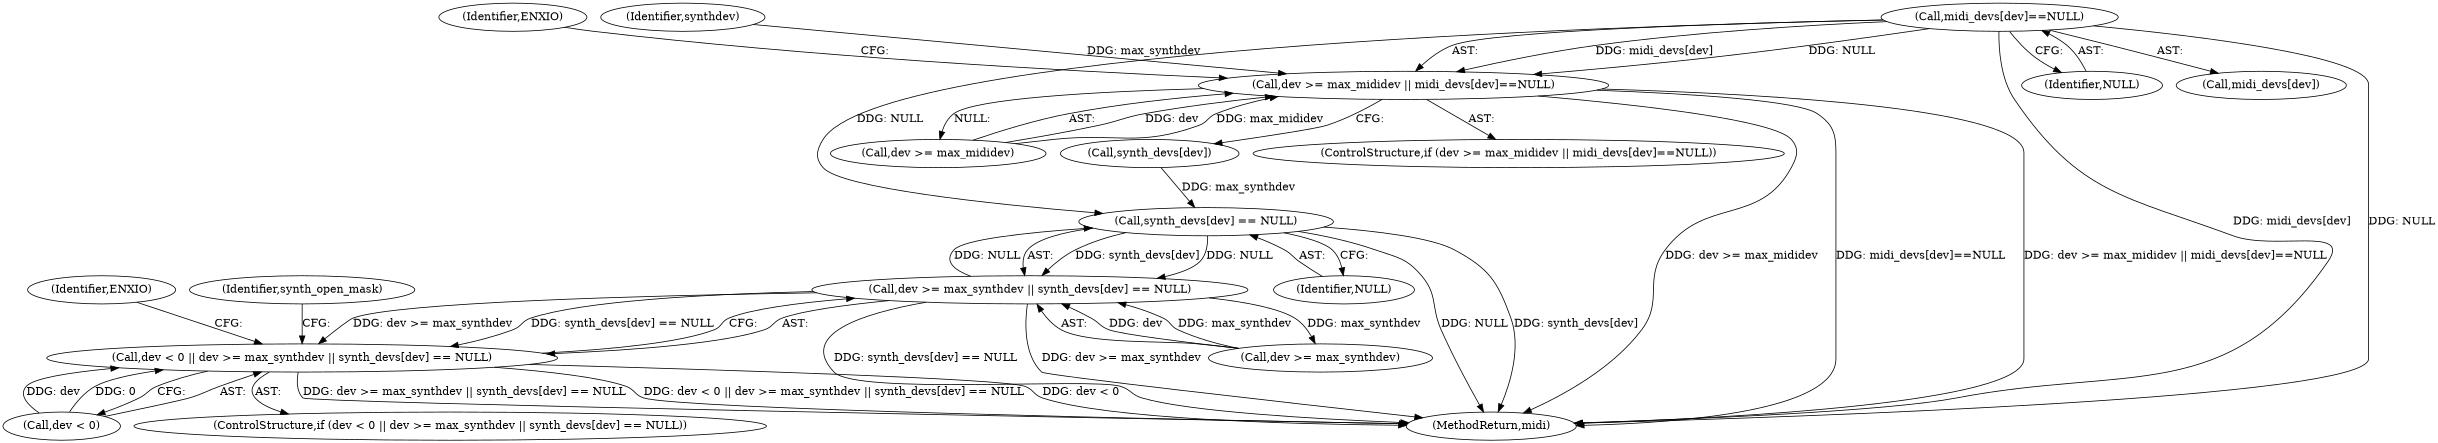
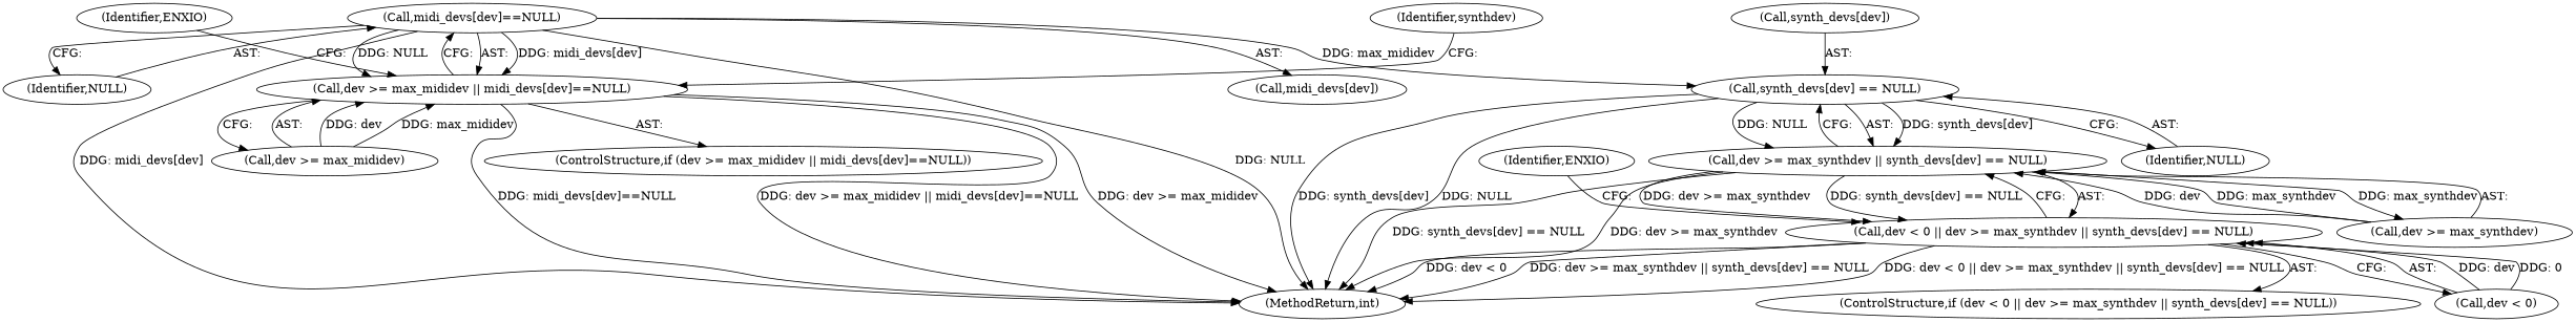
  digraph {
    n1 [label="(Call,midi_devs[dev]==NULL)"]
    n2 [label="(Call,synth_devs[dev] == NULL)"]
    n3 [label="(Call,dev >= max_mididev || midi_devs[dev]==NULL)"]
    n4 [label="(Identifier,NULL)"]
-   n5 [label="(MethodReturn,midi)"]
+   n5 [label="(MethodReturn,int)"]
    n6 [label="(Call,midi_devs[dev])"]
    n7 [label="(Call,dev >= max_synthdev || synth_devs[dev] == NULL)"]
    n8 [label="(Identifier,NULL)"]
    n9 [label="(ControlStructure,if (dev >= max_mididev || midi_devs[dev]==NULL))"]
    n10 [label="(Call,dev >= max_mididev)"]
    n11 [label="(Call,dev < 0 || dev >= max_synthdev || synth_devs[dev] == NULL)"]
    n12 [label="(Call,dev >= max_synthdev)"]
    n13 [label="(ControlStructure,if (dev < 0 || dev >= max_synthdev || synth_devs[dev] == NULL))"]
    n14 [label="(Call,dev < 0)"]
-   n15 [label="(Identifier,synth_open_mask)"]
    n16 [label="(Identifier,ENXIO)"]
    n17 [label="(Identifier,synthdev)"]
    n18 [label="(Identifier,ENXIO)"]
    n19 [label="(Call,synth_devs[dev])"]
-   n1 -> n2 [label="DDG: NULL"]
+   n1 -> n2 [label="DDG: max_mididev"]
    n1 -> n3 [label="AST: "]
    n1 -> n3 [label="DDG: midi_devs[dev]"]
    n1 -> n3 [label="DDG: NULL"]
    n1 -> n4 [label="CFG: "]
    n1 -> n5 [label="DDG: midi_devs[dev]"]
    n1 -> n5 [label="DDG: NULL"]
    n1 -> n6 [label="AST: "]
    n2 -> n5 [label="DDG: synth_devs[dev]"]
    n2 -> n5 [label="DDG: NULL"]
    n2 -> n7 [label="AST: "]
    n2 -> n7 [label="DDG: synth_devs[dev]"]
    n2 -> n7 [label="DDG: NULL"]
    n2 -> n8 [label="CFG: "]
-   n3 -> n19 [label="CFG: "]
+   n3 -> n1 [label="CFG: "]
    n3 -> n5 [label="DDG: midi_devs[dev]==NULL"]
    n3 -> n5 [label="DDG: dev >= max_mididev || midi_devs[dev]==NULL"]
    n3 -> n5 [label="DDG: dev >= max_mididev"]
    n3 -> n9 [label="AST: "]
-   n3 -> n10 [label="NULL: "]
+   n3 -> n10 [label="CFG: "]
    n4 -> n1 [label="AST: "]
-   n7 -> n2 [label="DDG: NULL"]
+   n7 -> n2 [label="CFG: "]
    n7 -> n5 [label="DDG: synth_devs[dev] == NULL"]
    n7 -> n5 [label="DDG: dev >= max_synthdev"]
    n7 -> n11 [label="AST: "]
    n7 -> n11 [label="DDG: dev >= max_synthdev"]
    n7 -> n11 [label="DDG: synth_devs[dev] == NULL"]
    n7 -> n12 [label="DDG: max_synthdev"]
    n8 -> n2 [label="AST: "]
    n10 -> n3 [label="AST: "]
    n10 -> n3 [label="DDG: dev"]
    n10 -> n3 [label="DDG: max_mididev"]
    n11 -> n5 [label="DDG: dev >= max_synthdev || synth_devs[dev] == NULL"]
    n11 -> n5 [label="DDG: dev < 0 || dev >= max_synthdev || synth_devs[dev] == NULL"]
    n11 -> n5 [label="DDG: dev < 0"]
    n11 -> n7 [label="CFG: "]
    n11 -> n13 [label="AST: "]
    n11 -> n14 [label="CFG: "]
    n12 -> n7 [label="AST: "]
    n12 -> n7 [label="DDG: dev"]
    n12 -> n7 [label="DDG: max_synthdev"]
    n14 -> n11 [label="AST: "]
    n14 -> n11 [label="DDG: dev"]
    n14 -> n11 [label="DDG: 0"]
-   n15 -> n11 [label="CFG: "]
    n16 -> n3 [label="CFG: "]
-   n17 -> n3 [label="DDG: max_synthdev"]
+   n17 -> n3 [label="CFG: "]
    n18 -> n11 [label="CFG: "]
-   n19 -> n2 [label="DDG: max_synthdev"]
+   n19 -> n2 [label="AST: "]
  }
